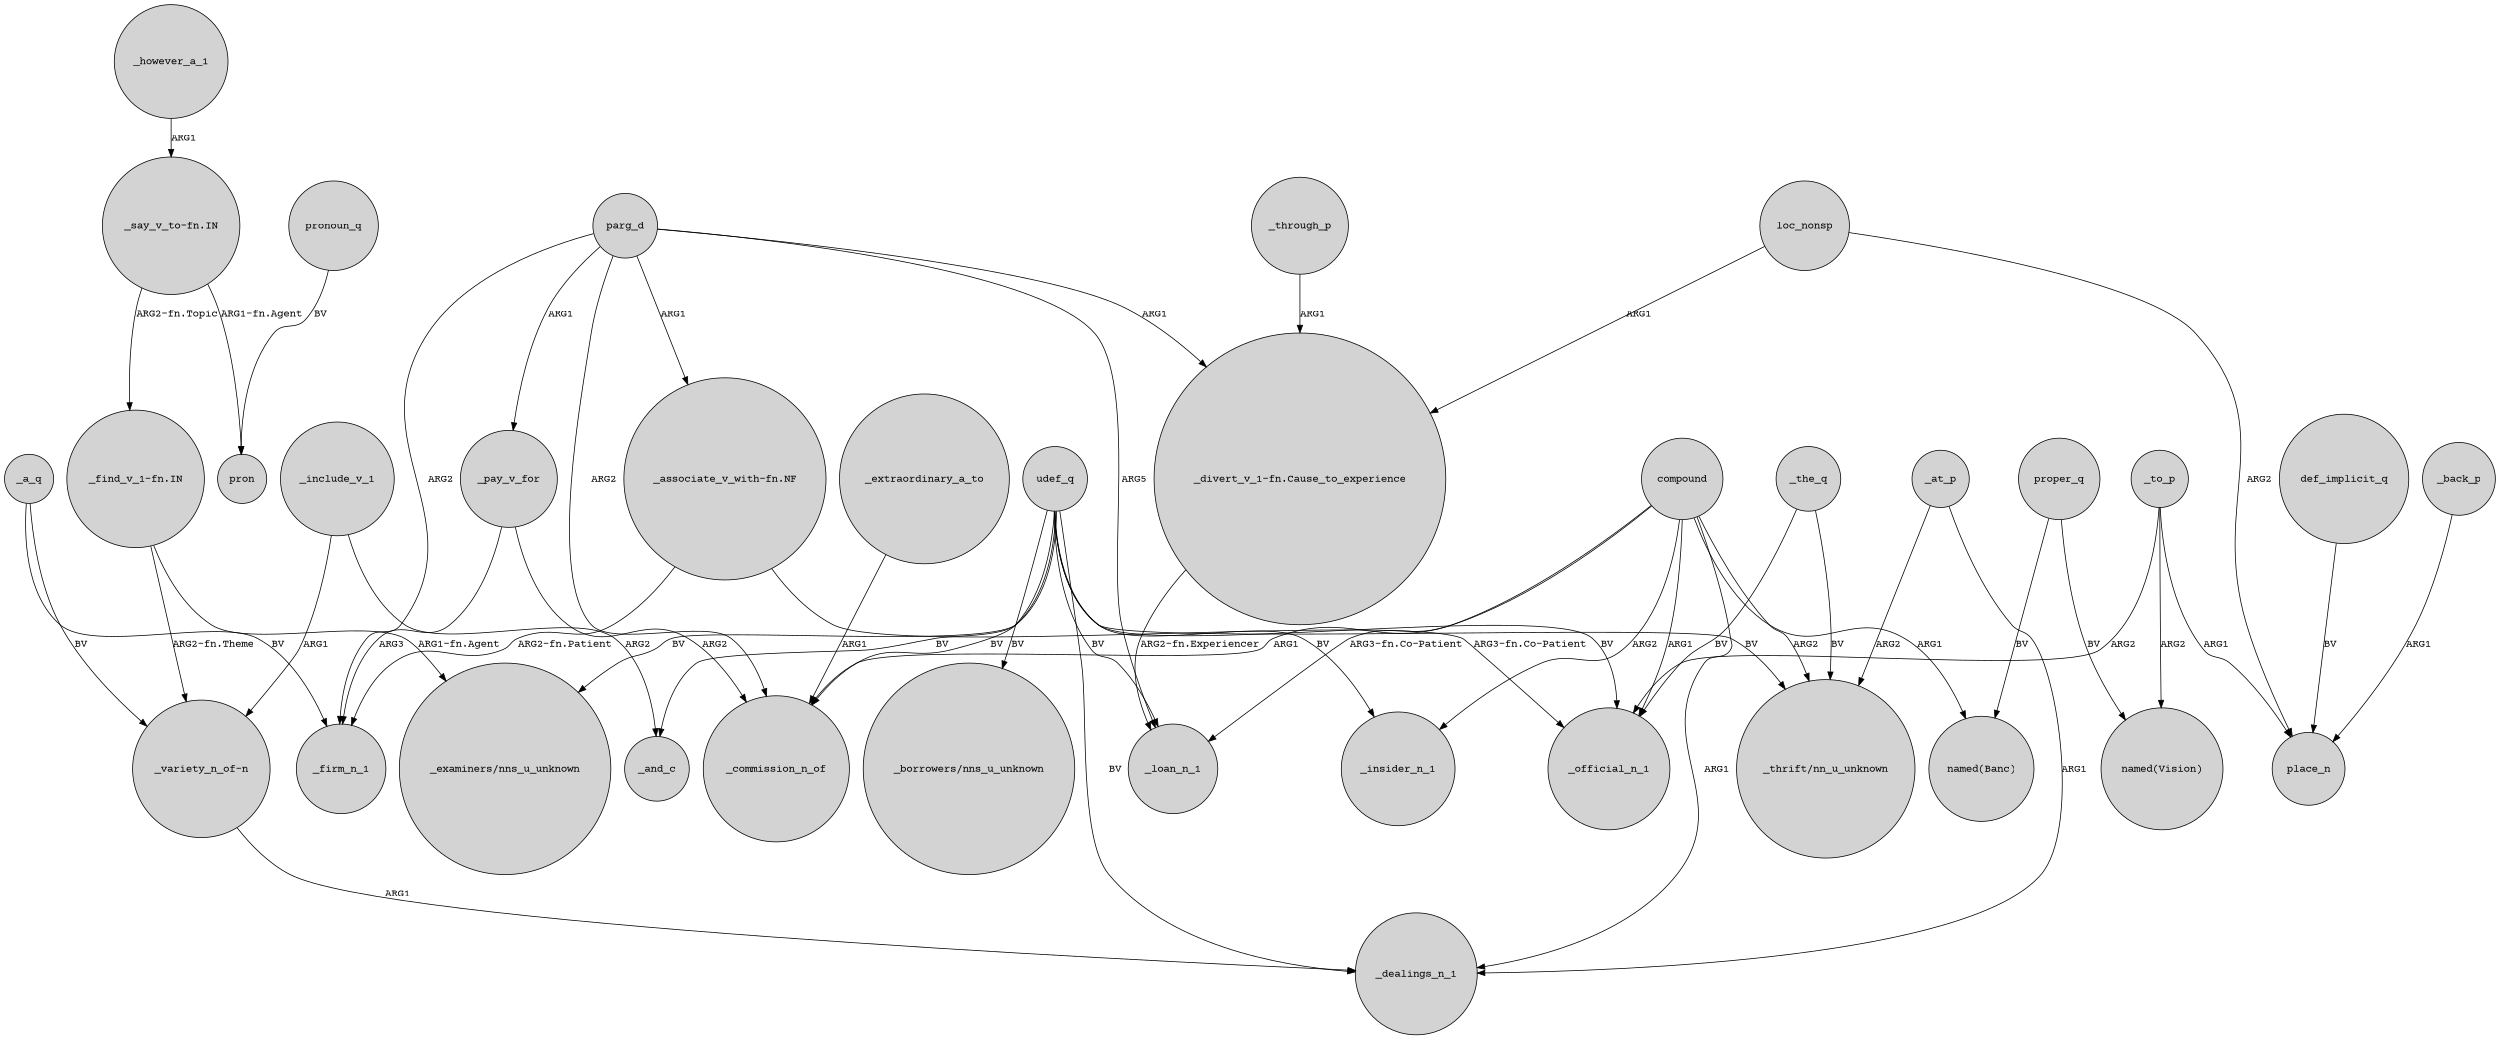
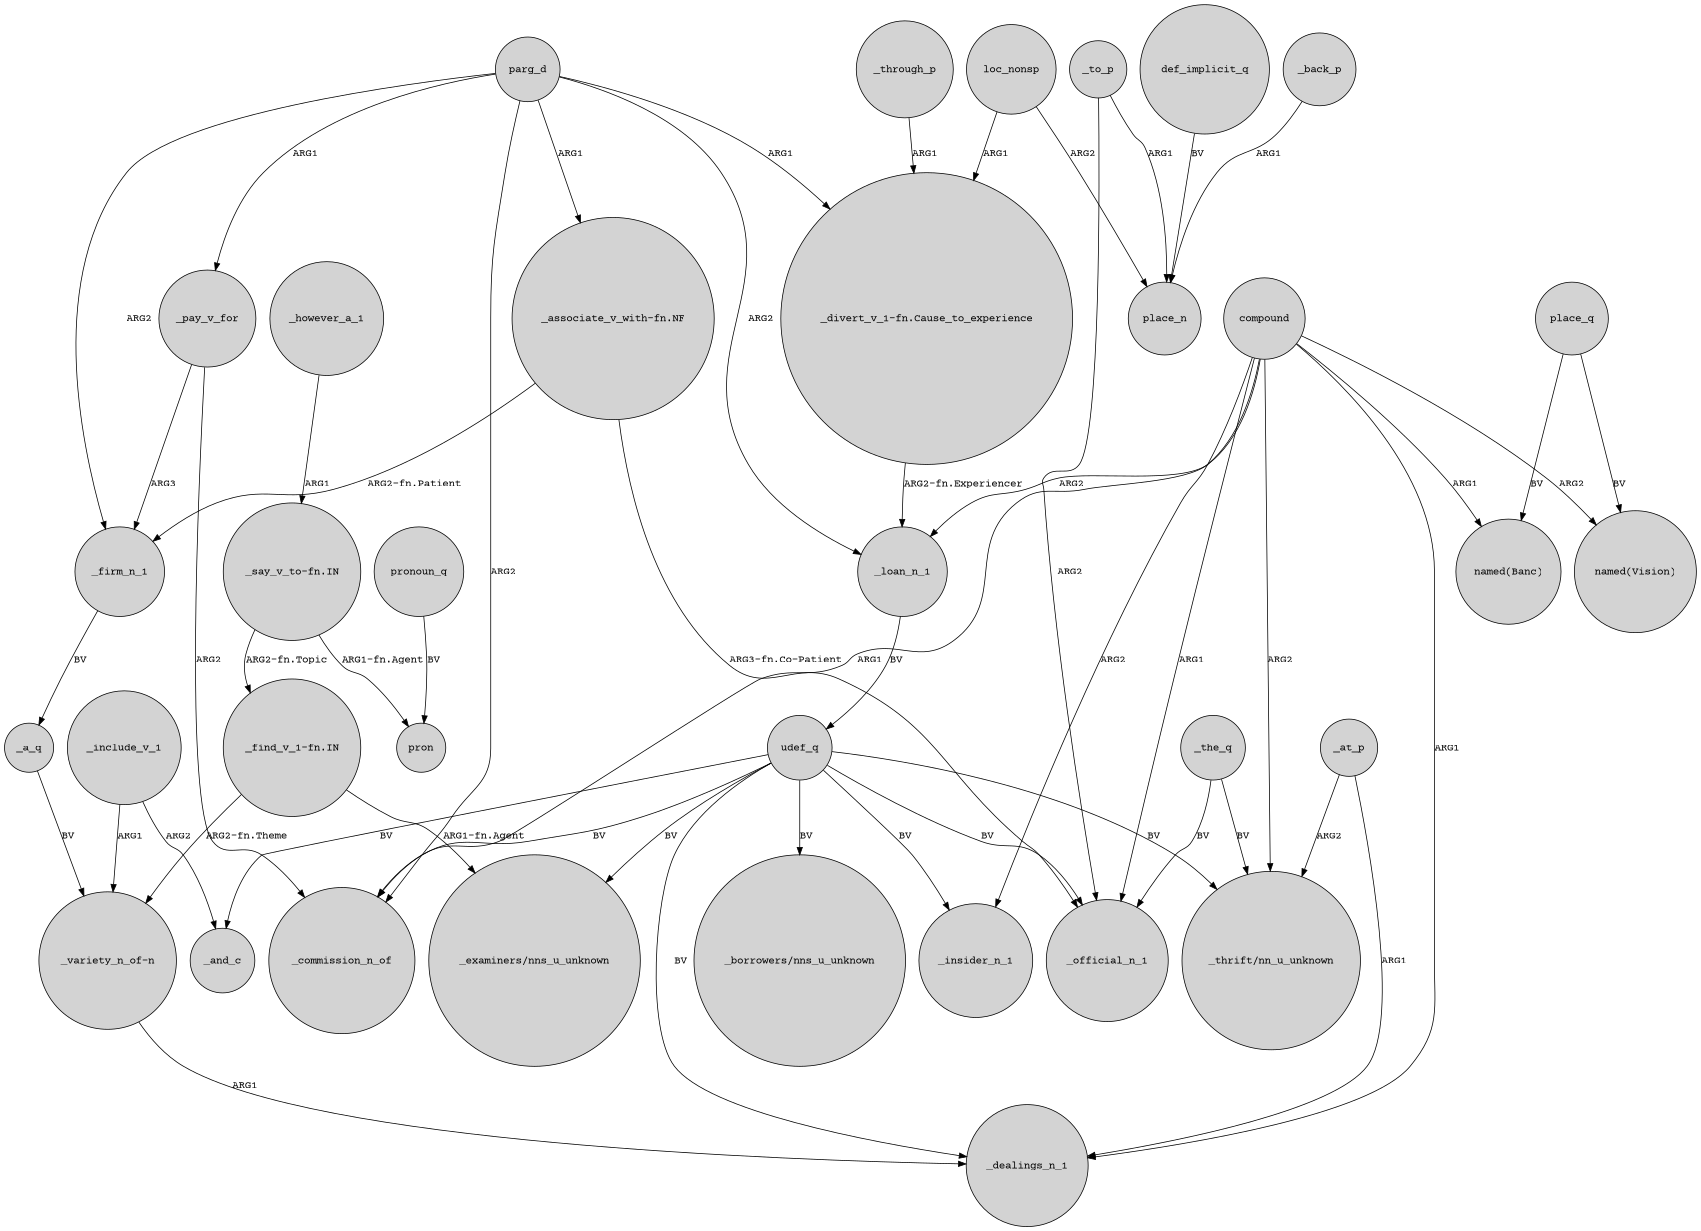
  digraph {
    fontname="Courier Prime"
    node [fontname="Courier Prime" shape=circle style=filled]
    edge [fontname="Courier Prime"]
    _include_v_1
    _and_c
    "_variety_n_of-n"
    _dealings_n_1
    "_find_v_1-fn.IN"
    "_examiners/nns_u_unknown"
    parg_d
    _loan_n_1
    _commission_n_of
    "_associate_v_with-fn.NF"
    _firm_n_1
    _pay_v_for
    "_divert_v_1-fn.Cause_to_experience"
    _official_n_1
    compound
    "_thrift/nn_u_unknown"
    "named(Banc)"
    "named(Vision)"
    _insider_n_1
-   proper_q
+   proper_q [label=place_q]
    udef_q
    "_borrowers/nns_u_unknown"
    _the_q
    _a_q
-   _extraordinary_a_to
    def_implicit_q
    place_n
    _however_a_1
    "_say_v_to-fn.IN"
    pron
    _through_p
    pronoun_q
    _to_p
    loc_nonsp
    _back_p
    _at_p
    _include_v_1 -> _and_c [label=ARG2]
    _include_v_1 -> "_variety_n_of-n" [label=ARG1]
    "_variety_n_of-n" -> _dealings_n_1 [label=ARG1]
    "_find_v_1-fn.IN" -> "_variety_n_of-n" [label="ARG2-fn.Theme"]
    "_find_v_1-fn.IN" -> "_examiners/nns_u_unknown" [label="ARG1-fn.Agent"]
-   parg_d -> _loan_n_1 [label=ARG5]
+   parg_d -> _loan_n_1 [label=ARG2]
    parg_d -> _commission_n_of [label=ARG2]
    parg_d -> "_associate_v_with-fn.NF" [label=ARG1]
    parg_d -> _firm_n_1 [label=ARG2]
    parg_d -> _pay_v_for [label=ARG1]
    parg_d -> "_divert_v_1-fn.Cause_to_experience" [label=ARG1]
    "_associate_v_with-fn.NF" -> _firm_n_1 [label="ARG2-fn.Patient"]
    "_associate_v_with-fn.NF" -> _official_n_1 [label="ARG3-fn.Co-Patient"]
    _pay_v_for -> _commission_n_of [label=ARG2]
    _pay_v_for -> _firm_n_1 [label=ARG3]
    "_divert_v_1-fn.Cause_to_experience" -> _loan_n_1 [label="ARG2-fn.Experiencer"]
    compound -> _dealings_n_1 [label=ARG1]
-   compound -> _loan_n_1 [label="ARG3-fn.Co-Patient"]
+   compound -> _loan_n_1 [label=ARG2]
    compound -> _commission_n_of [label=ARG1]
    compound -> _official_n_1 [label=ARG1]
    compound -> "_thrift/nn_u_unknown" [label=ARG2]
    compound -> "named(Banc)" [label=ARG1]
-   _to_p -> "named(Vision)" [label=ARG2]
+   compound -> "named(Vision)" [label=ARG2]
    compound -> _insider_n_1 [label=ARG2]
    proper_q -> "named(Banc)" [label=BV]
    proper_q -> "named(Vision)" [label=BV]
    udef_q -> _and_c [label=BV]
    udef_q -> _dealings_n_1 [label=BV]
    udef_q -> "_examiners/nns_u_unknown" [label=BV]
-   udef_q -> _loan_n_1 [label=BV]
+   _loan_n_1 -> udef_q [label=BV]
    udef_q -> _commission_n_of [label=BV]
    udef_q -> _official_n_1 [label=BV]
    udef_q -> "_thrift/nn_u_unknown" [label=BV]
    udef_q -> _insider_n_1 [label=BV]
    udef_q -> "_borrowers/nns_u_unknown" [label=BV]
    _the_q -> _official_n_1 [label=BV]
    _the_q -> "_thrift/nn_u_unknown" [label=BV]
    _a_q -> "_variety_n_of-n" [label=BV]
-   _a_q -> _firm_n_1 [label=BV]
-   _extraordinary_a_to -> _commission_n_of [label=ARG1]
+   _firm_n_1 -> _a_q [label=BV]
    def_implicit_q -> place_n [label=BV]
    _however_a_1 -> "_say_v_to-fn.IN" [label=ARG1]
    "_say_v_to-fn.IN" -> "_find_v_1-fn.IN" [label="ARG2-fn.Topic"]
    "_say_v_to-fn.IN" -> pron [label="ARG1-fn.Agent"]
    _through_p -> "_divert_v_1-fn.Cause_to_experience" [label=ARG1]
    pronoun_q -> pron [label=BV]
    _to_p -> _official_n_1 [label=ARG2]
    _to_p -> place_n [label=ARG1]
    loc_nonsp -> "_divert_v_1-fn.Cause_to_experience" [label=ARG1]
    loc_nonsp -> place_n [label=ARG2]
    _back_p -> place_n [label=ARG1]
    _at_p -> _dealings_n_1 [label=ARG1]
    _at_p -> "_thrift/nn_u_unknown" [label=ARG2]
  }
